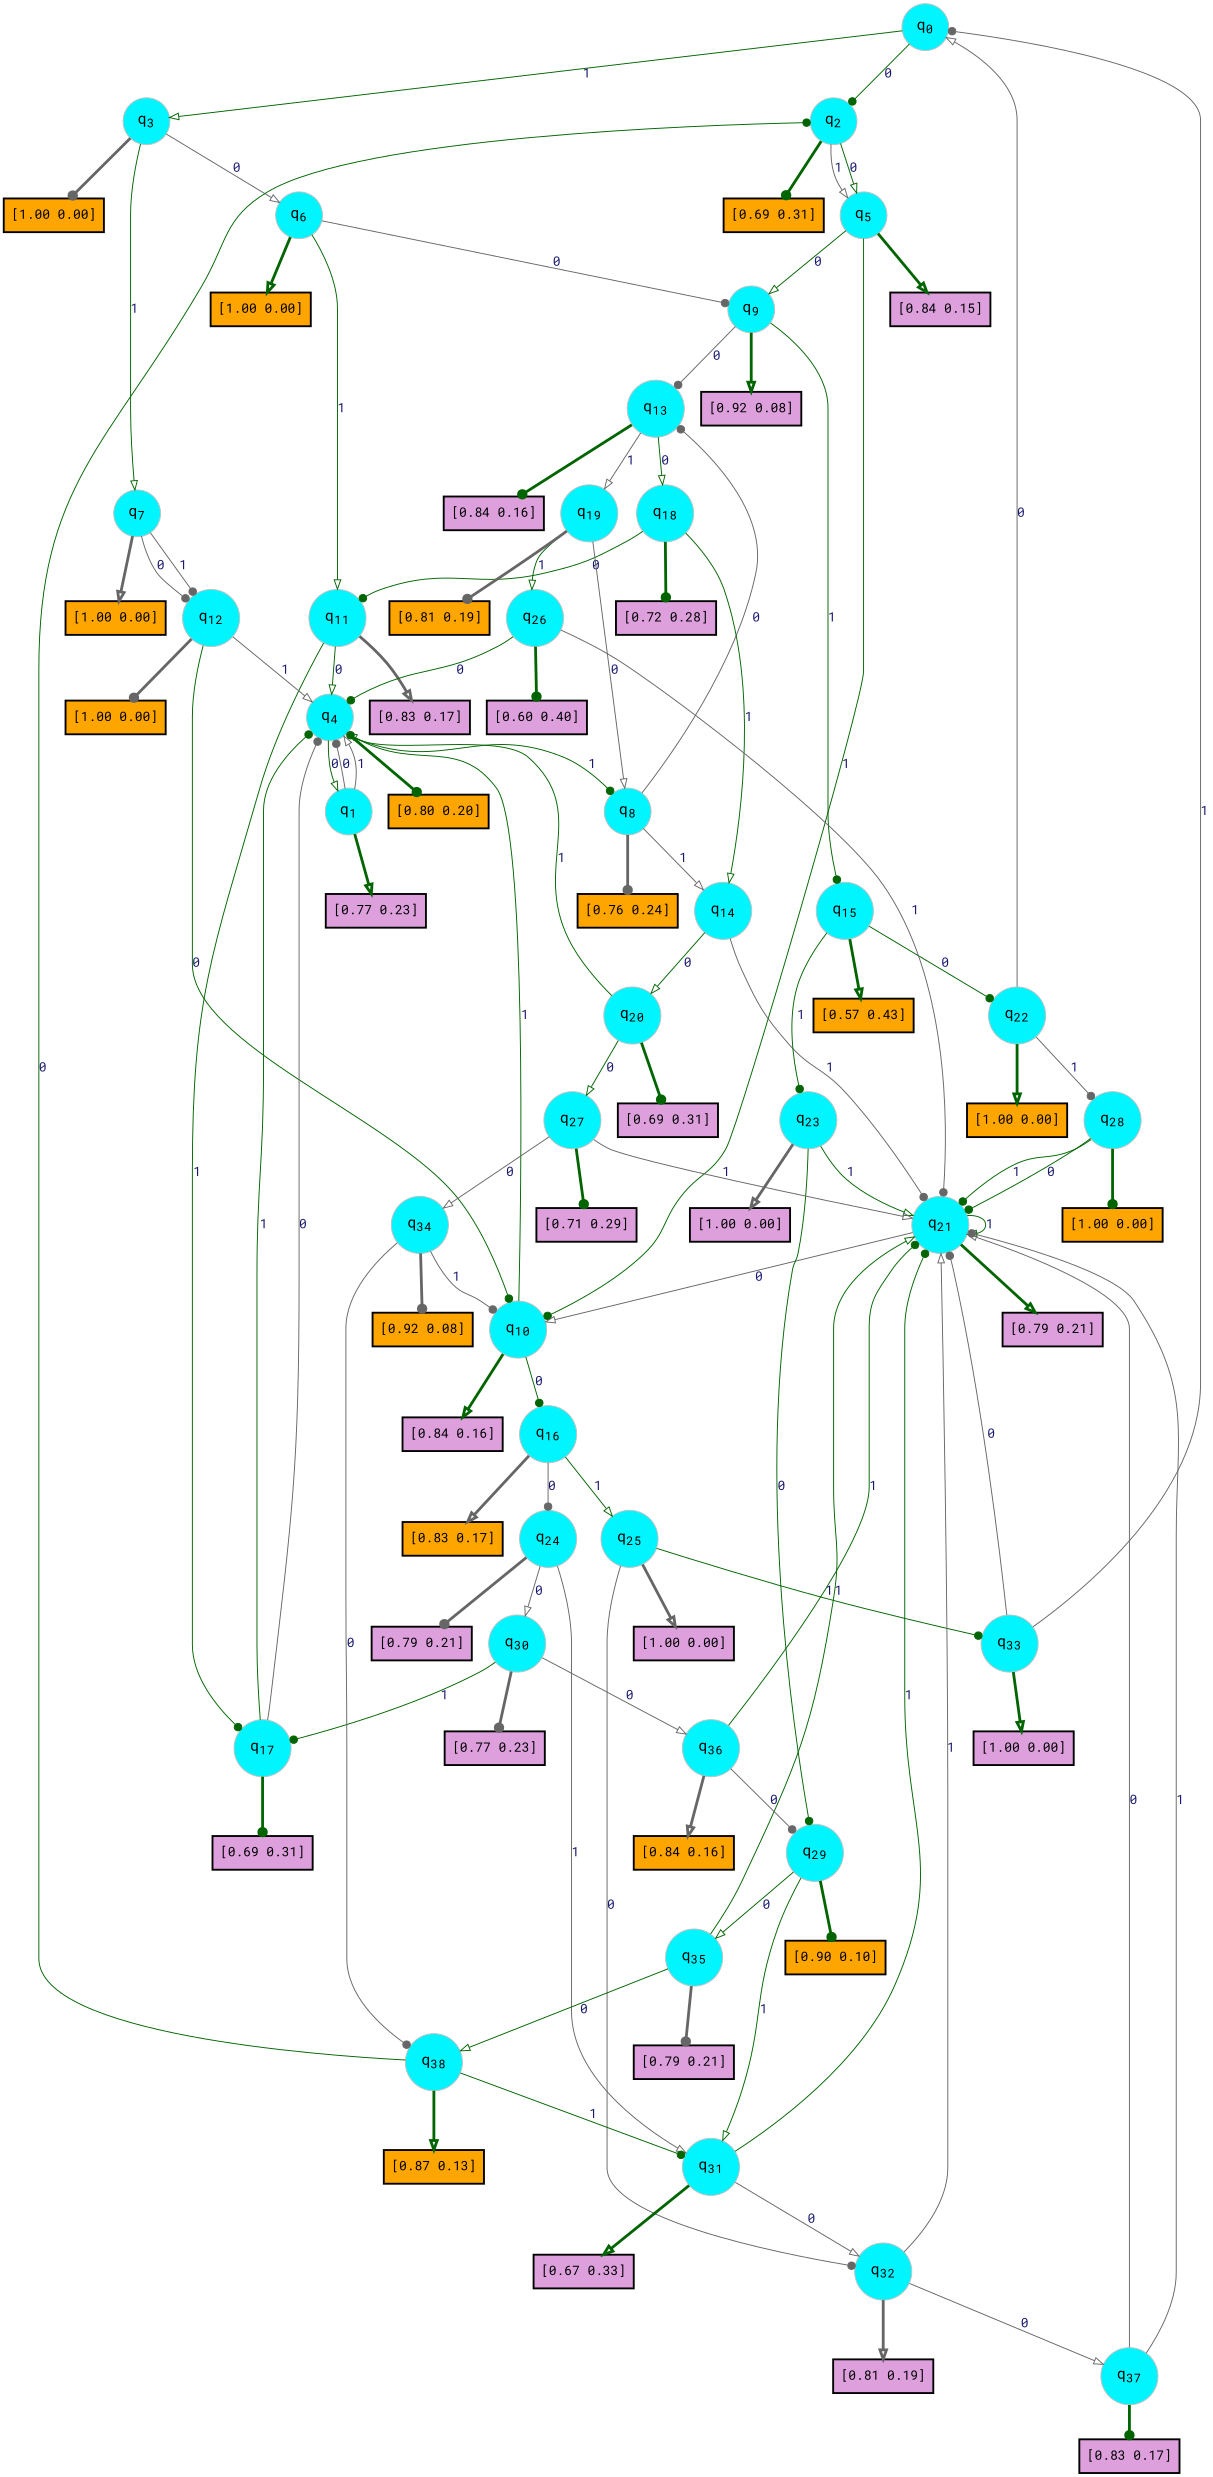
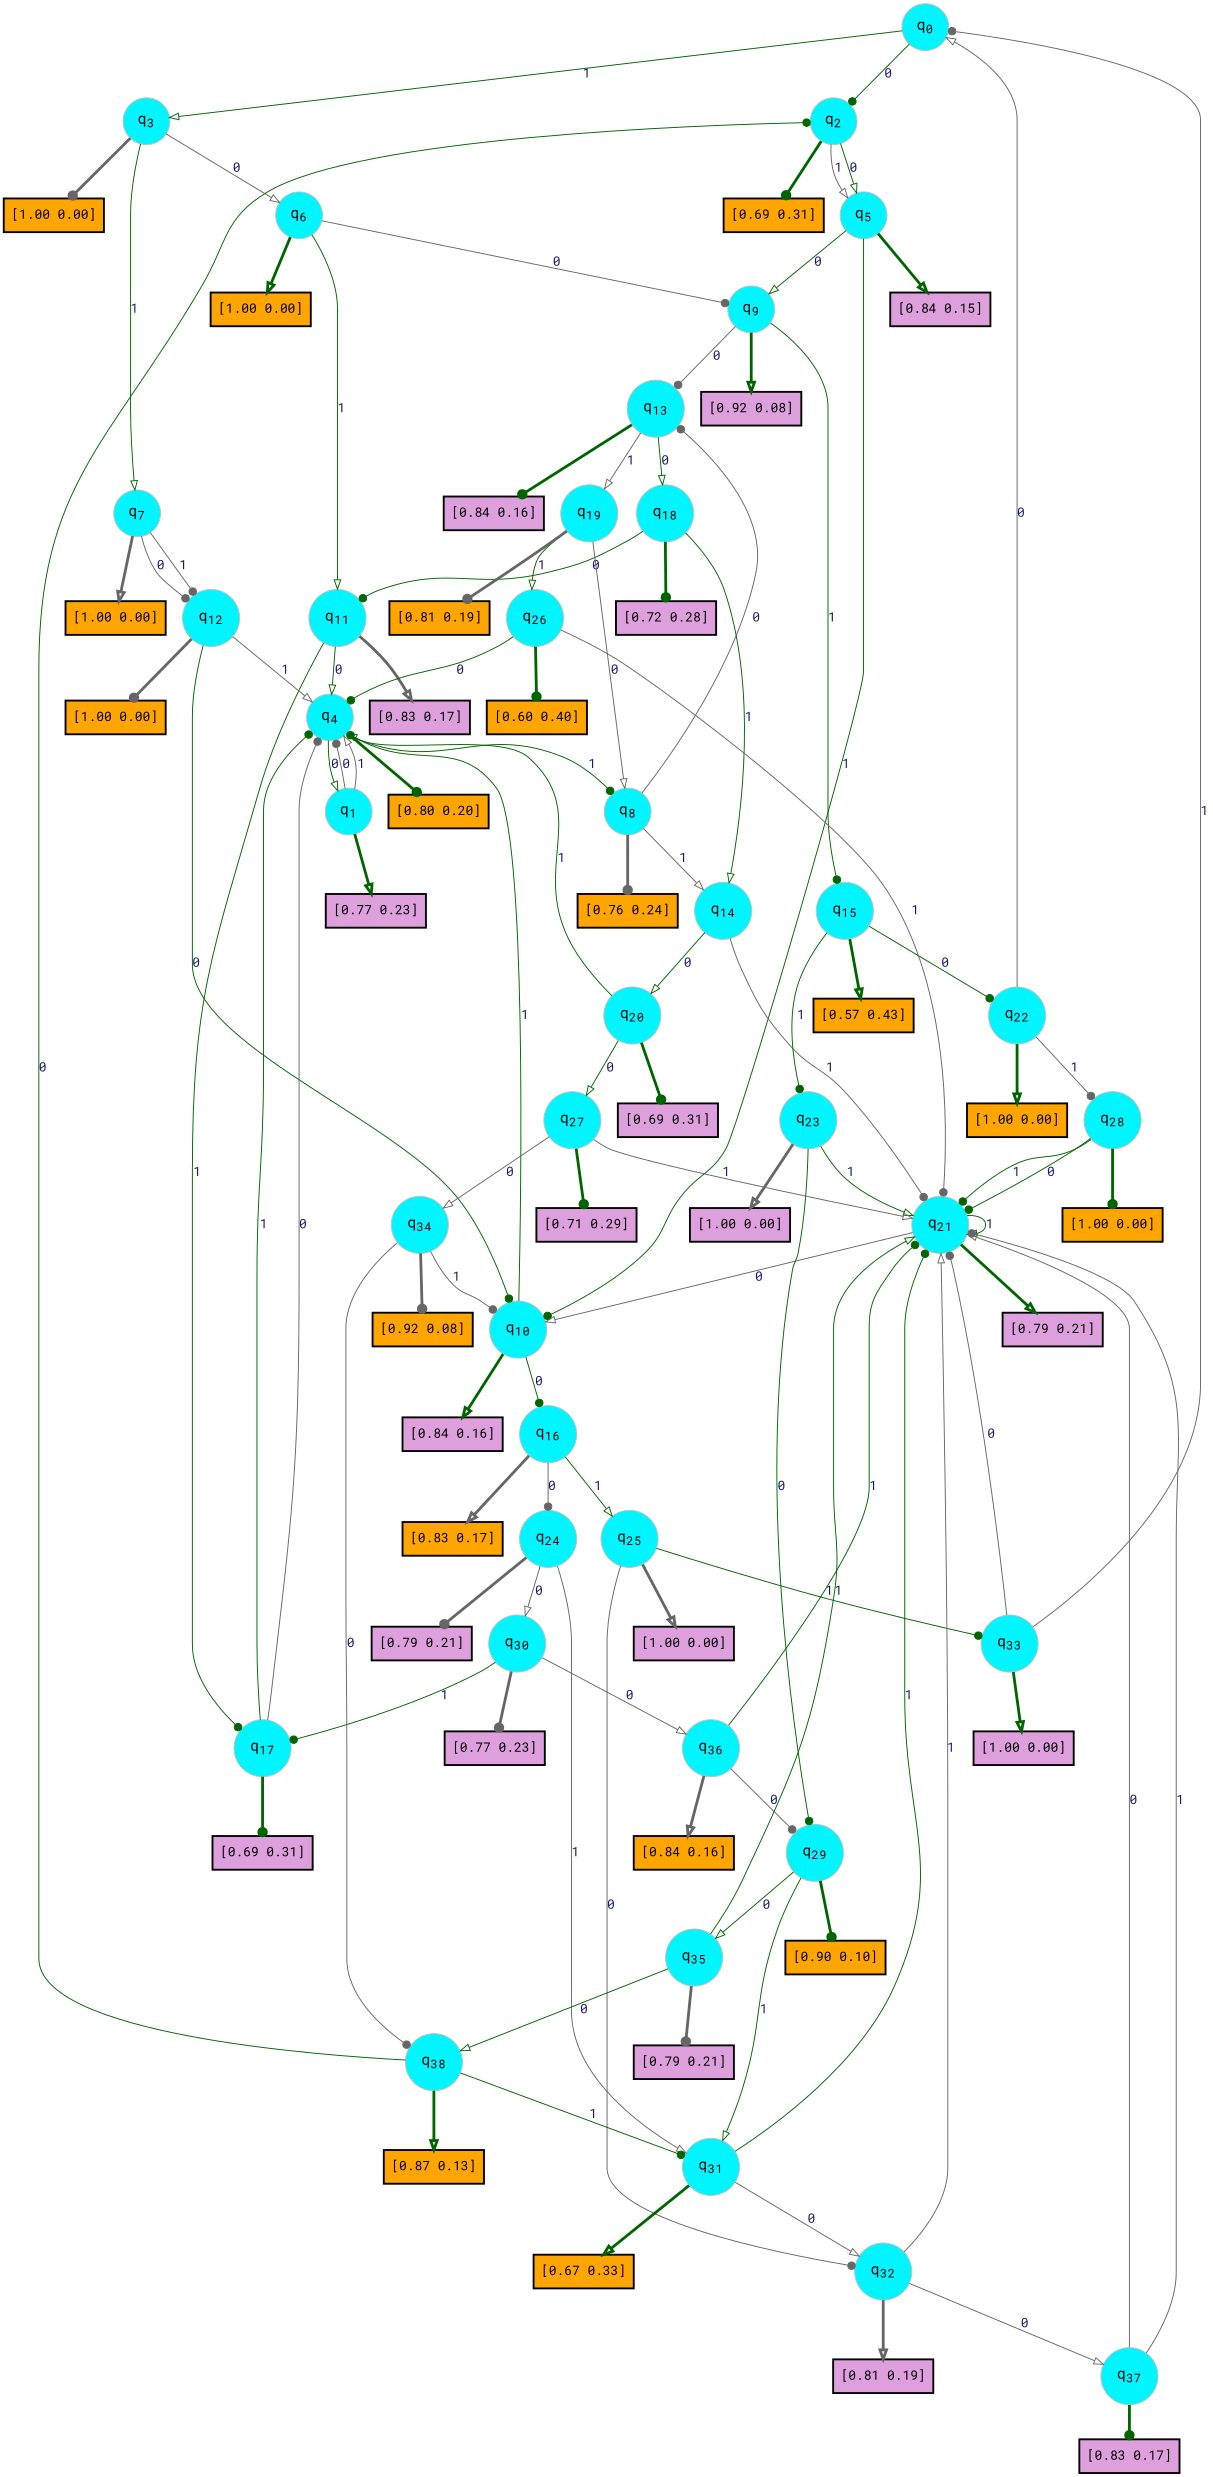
  digraph {
    fontname="Roboto Mono"
    rankdir=TD
    node [color=gray fillcolor=turquoise1 fontcolor=black fontname="Roboto Mono" fontsize=16 fontweight=bold shape=circle style=filled]
    edge [arrowhead=dot arrowsize=1 color=darkgreen fontcolor=midnightblue fontname="Roboto Mono" fontweight=bold penwidth=1 style=solid weight=20]
    n1 [label=<q<SUB>0</SUB>>]
    n2 [label=<q<SUB>2</SUB>>]
    n3 [label=<q<SUB>3</SUB>>]
    n4 [label=<q<SUB>5</SUB>>]
    n5 [color=black fillcolor=orange fontsize=14 label="[0.69 0.31]" penwidth=2 shape=box]
    n6 [label=<q<SUB>6</SUB>>]
    n7 [label=<q<SUB>7</SUB>>]
    n8 [color=black fillcolor=orange fontsize=14 label="[1.00 0.00]" penwidth=2 shape=box]
    n9 [label=<q<SUB>1</SUB>>]
    n10 [label=<q<SUB>4</SUB>>]
    n11 [color=black fillcolor=plum fontsize=14 label="[0.77 0.23]" penwidth=2 shape=box]
    n12 [label=<q<SUB>8</SUB>>]
    n13 [color=black fillcolor=orange fontsize=14 label="[0.80 0.20]" penwidth=2 shape=box]
    n14 [label=<q<SUB>9</SUB>>]
    n15 [label=<q<SUB>10</SUB>>]
    n16 [color=black fillcolor=plum fontsize=14 label="[0.84 0.15]" penwidth=2 shape=box]
    n17 [label=<q<SUB>11</SUB>>]
    n18 [color=black fillcolor=orange fontsize=14 label="[1.00 0.00]" penwidth=2 shape=box]
    n19 [label=<q<SUB>12</SUB>>]
    n20 [color=black fillcolor=orange fontsize=14 label="[1.00 0.00]" penwidth=2 shape=box]
    n21 [label=<q<SUB>13</SUB>>]
    n22 [label=<q<SUB>14</SUB>>]
    n23 [color=black fillcolor=orange fontsize=14 label="[0.76 0.24]" penwidth=2 shape=box]
    n24 [label=<q<SUB>15</SUB>>]
    n25 [color=black fillcolor=plum fontsize=14 label="[0.92 0.08]" penwidth=2 shape=box]
    n26 [label=<q<SUB>16</SUB>>]
    n27 [color=black fillcolor=plum fontsize=14 label="[0.84 0.16]" penwidth=2 shape=box]
    n28 [label=<q<SUB>17</SUB>>]
    n29 [color=black fillcolor=plum fontsize=14 label="[0.83 0.17]" penwidth=2 shape=box]
    n30 [color=black fillcolor=orange fontsize=14 label="[1.00 0.00]" penwidth=2 shape=box]
    n31 [label=<q<SUB>18</SUB>>]
    n32 [label=<q<SUB>19</SUB>>]
    n33 [color=black fillcolor=plum fontsize=14 label="[0.84 0.16]" penwidth=2 shape=box]
    n34 [label=<q<SUB>20</SUB>>]
    n35 [label=<q<SUB>21</SUB>>]
    n36 [label=<q<SUB>22</SUB>>]
    n37 [label=<q<SUB>23</SUB>>]
    n38 [color=black fillcolor=orange fontsize=14 label="[0.57 0.43]" penwidth=2 shape=box]
    n39 [label=<q<SUB>24</SUB>>]
    n40 [label=<q<SUB>25</SUB>>]
    n41 [color=black fillcolor=orange fontsize=14 label="[0.83 0.17]" penwidth=2 shape=box]
    n42 [color=black fillcolor=plum fontsize=14 label="[0.69 0.31]" penwidth=2 shape=box]
    n43 [color=black fillcolor=plum fontsize=14 label="[0.72 0.28]" penwidth=2 shape=box]
    n44 [label=<q<SUB>26</SUB>>]
    n45 [color=black fillcolor=orange fontsize=14 label="[0.81 0.19]" penwidth=2 shape=box]
    n46 [label=<q<SUB>27</SUB>>]
    n47 [color=black fillcolor=plum fontsize=14 label="[0.69 0.31]" penwidth=2 shape=box]
    n48 [color=black fillcolor=plum fontsize=14 label="[0.79 0.21]" penwidth=2 shape=box]
    n49 [label=<q<SUB>28</SUB>>]
    n50 [color=black fillcolor=orange fontsize=14 label="[1.00 0.00]" penwidth=2 shape=box]
    n51 [label=<q<SUB>29</SUB>>]
    n52 [color=black fillcolor=plum fontsize=14 label="[1.00 0.00]" penwidth=2 shape=box]
    n53 [label=<q<SUB>30</SUB>>]
    n54 [label=<q<SUB>31</SUB>>]
    n55 [color=black fillcolor=plum fontsize=14 label="[0.79 0.21]" penwidth=2 shape=box]
    n56 [label=<q<SUB>32</SUB>>]
    n57 [label=<q<SUB>33</SUB>>]
    n58 [color=black fillcolor=plum fontsize=14 label="[1.00 0.00]" penwidth=2 shape=box]
-   n59 [color=black fillcolor=plum fontsize=14 label="[0.60 0.40]" penwidth=2 shape=box]
+   n59 [color=black fillcolor=orange fontsize=14 label="[0.60 0.40]" penwidth=2 shape=box]
    n60 [label=<q<SUB>34</SUB>>]
    n61 [color=black fillcolor=plum fontsize=14 label="[0.71 0.29]" penwidth=2 shape=box]
    n62 [color=black fillcolor=orange fontsize=14 label="[1.00 0.00]" penwidth=2 shape=box]
    n63 [label=<q<SUB>35</SUB>>]
    n64 [color=black fillcolor=orange fontsize=14 label="[0.90 0.10]" penwidth=2 shape=box]
    n65 [label=<q<SUB>36</SUB>>]
    n66 [color=black fillcolor=plum fontsize=14 label="[0.77 0.23]" penwidth=2 shape=box]
-   n67 [color=black fillcolor=plum fontsize=14 label="[0.67 0.33]" penwidth=2 shape=box]
+   n67 [color=black fillcolor=orange fontsize=14 label="[0.67 0.33]" penwidth=2 shape=box]
    n68 [label=<q<SUB>37</SUB>>]
    n69 [color=black fillcolor=plum fontsize=14 label="[0.81 0.19]" penwidth=2 shape=box]
    n70 [color=black fillcolor=plum fontsize=14 label="[1.00 0.00]" penwidth=2 shape=box]
    n71 [label=<q<SUB>38</SUB>>]
    n72 [color=black fillcolor=orange fontsize=14 label="[0.92 0.08]" penwidth=2 shape=box]
    n73 [color=black fillcolor=plum fontsize=14 label="[0.79 0.21]" penwidth=2 shape=box]
    n74 [color=black fillcolor=orange fontsize=14 label="[0.84 0.16]" penwidth=2 shape=box]
    n75 [color=black fillcolor=plum fontsize=14 label="[0.83 0.17]" penwidth=2 shape=box]
    n76 [color=black fillcolor=orange fontsize=14 label="[0.87 0.13]" penwidth=2 shape=box]
    n1 -> n2 [label=0]
    n1 -> n3 [arrowhead=onormal label=1]
    n2 -> n4 [arrowhead=onormal label=0]
    n2 -> n4 [arrowhead=onormal color=gray40 label=1]
    n2 -> n5 [penwidth=3]
    n3 -> n6 [arrowhead=onormal color=gray40 label=0]
    n3 -> n7 [arrowhead=onormal label=1]
    n3 -> n8 [color=gray40 penwidth=3]
    n4 -> n14 [arrowhead=onormal label=0]
    n4 -> n15 [label=1]
    n4 -> n16 [arrowhead=onormal penwidth=3]
    n6 -> n14 [color=gray40 label=0]
    n6 -> n17 [arrowhead=onormal label=1]
    n6 -> n18 [arrowhead=onormal penwidth=3]
    n7 -> n19 [color=gray40 label=0]
    n7 -> n19 [color=gray40 label=1]
    n7 -> n20 [arrowhead=onormal color=gray40 penwidth=3]
    n9 -> n10 [color=gray40 label=0]
    n9 -> n10 [arrowhead=onormal color=gray40 label=1]
    n9 -> n11 [arrowhead=onormal penwidth=3]
    n10 -> n9 [arrowhead=onormal label=0]
    n10 -> n12 [label=1]
    n10 -> n13 [penwidth=3]
    n12 -> n21 [color=gray40 label=0]
    n12 -> n22 [arrowhead=onormal color=gray40 label=1]
    n12 -> n23 [color=gray40 penwidth=3]
    n14 -> n21 [color=gray40 label=0]
    n14 -> n24 [label=1]
    n14 -> n25 [arrowhead=onormal penwidth=3]
    n15 -> n10 [arrowhead=onormal label=1]
    n15 -> n26 [label=0]
    n15 -> n27 [arrowhead=onormal penwidth=3]
    n17 -> n10 [arrowhead=onormal label=0]
    n17 -> n28 [label=1]
    n17 -> n29 [arrowhead=onormal color=gray40 penwidth=3]
    n19 -> n10 [arrowhead=onormal color=gray40 label=1]
    n19 -> n15 [label=0]
    n19 -> n30 [color=gray40 penwidth=3]
    n21 -> n31 [arrowhead=onormal label=0]
    n21 -> n32 [arrowhead=onormal color=gray40 label=1]
    n21 -> n33 [penwidth=3]
    n22 -> n34 [arrowhead=onormal label=0]
    n22 -> n35 [color=gray40 label=1]
    n24 -> n36 [label=0]
    n24 -> n37 [label=1]
    n24 -> n38 [arrowhead=onormal penwidth=3]
    n26 -> n39 [color=gray40 label=0]
    n26 -> n40 [arrowhead=onormal label=1]
    n26 -> n41 [arrowhead=onormal color=gray40 penwidth=3]
    n28 -> n10 [color=gray40 label=0]
    n28 -> n10 [label=1]
    n28 -> n42 [penwidth=3]
    n31 -> n17 [label=0]
    n31 -> n22 [arrowhead=onormal label=1]
    n31 -> n43 [penwidth=3]
    n32 -> n12 [arrowhead=onormal color=gray40 label=0]
    n32 -> n44 [arrowhead=onormal label=1]
    n32 -> n45 [color=gray40 penwidth=3]
    n34 -> n10 [label=1]
    n34 -> n46 [arrowhead=onormal label=0]
    n34 -> n47 [penwidth=3]
    n35 -> n15 [arrowhead=onormal color=gray40 label=0]
    n35 -> n35 [arrowhead=onormal label=1]
    n35 -> n48 [arrowhead=onormal penwidth=3]
    n36 -> n1 [arrowhead=onormal color=gray40 label=0]
    n36 -> n49 [color=gray40 label=1]
    n36 -> n50 [arrowhead=onormal penwidth=3]
    n37 -> n35 [arrowhead=onormal label=1]
    n37 -> n51 [label=0]
    n37 -> n52 [arrowhead=onormal color=gray40 penwidth=3]
    n39 -> n53 [arrowhead=onormal color=gray40 label=0]
    n39 -> n54 [arrowhead=onormal color=gray40 label=1]
    n39 -> n55 [color=gray40 penwidth=3]
    n40 -> n56 [color=gray40 label=0]
    n40 -> n57 [label=1]
    n40 -> n58 [arrowhead=onormal color=gray40 penwidth=3]
    n44 -> n10 [label=0]
    n44 -> n35 [color=gray40 label=1]
    n44 -> n59 [penwidth=3]
    n46 -> n35 [arrowhead=onormal color=gray40 label=1]
    n46 -> n60 [arrowhead=onormal color=gray40 label=0]
    n46 -> n61 [penwidth=3]
    n49 -> n35 [label=0]
    n49 -> n35 [label=1]
    n49 -> n62 [penwidth=3]
    n51 -> n54 [arrowhead=onormal label=1]
    n51 -> n63 [arrowhead=onormal label=0]
    n51 -> n64 [penwidth=3]
    n53 -> n28 [label=1]
    n53 -> n65 [arrowhead=onormal color=gray40 label=0]
    n53 -> n66 [color=gray40 penwidth=3]
    n54 -> n35 [label=1]
    n54 -> n56 [arrowhead=onormal color=gray40 label=0]
    n54 -> n67 [arrowhead=onormal penwidth=3]
    n56 -> n35 [arrowhead=onormal color=gray40 label=1]
    n56 -> n68 [arrowhead=onormal color=gray40 label=0]
    n56 -> n69 [arrowhead=onormal color=gray40 penwidth=3]
    n57 -> n1 [color=gray40 label=1]
    n57 -> n35 [color=gray40 label=0]
    n57 -> n70 [arrowhead=onormal penwidth=3]
    n60 -> n15 [color=gray40 label=1]
    n60 -> n71 [color=gray40 label=0]
    n60 -> n72 [color=gray40 penwidth=3]
    n63 -> n35 [arrowhead=onormal label=1]
    n63 -> n71 [arrowhead=onormal label=0]
    n63 -> n73 [color=gray40 penwidth=3]
    n65 -> n35 [label=1]
    n65 -> n51 [color=gray40 label=0]
    n65 -> n74 [arrowhead=onormal color=gray40 penwidth=3]
    n68 -> n35 [arrowhead=onormal color=gray40 label=0]
    n68 -> n35 [color=gray40 label=1]
    n68 -> n75 [penwidth=3]
    n71 -> n2 [label=0]
    n71 -> n54 [label=1]
    n71 -> n76 [arrowhead=onormal penwidth=3]
  }
